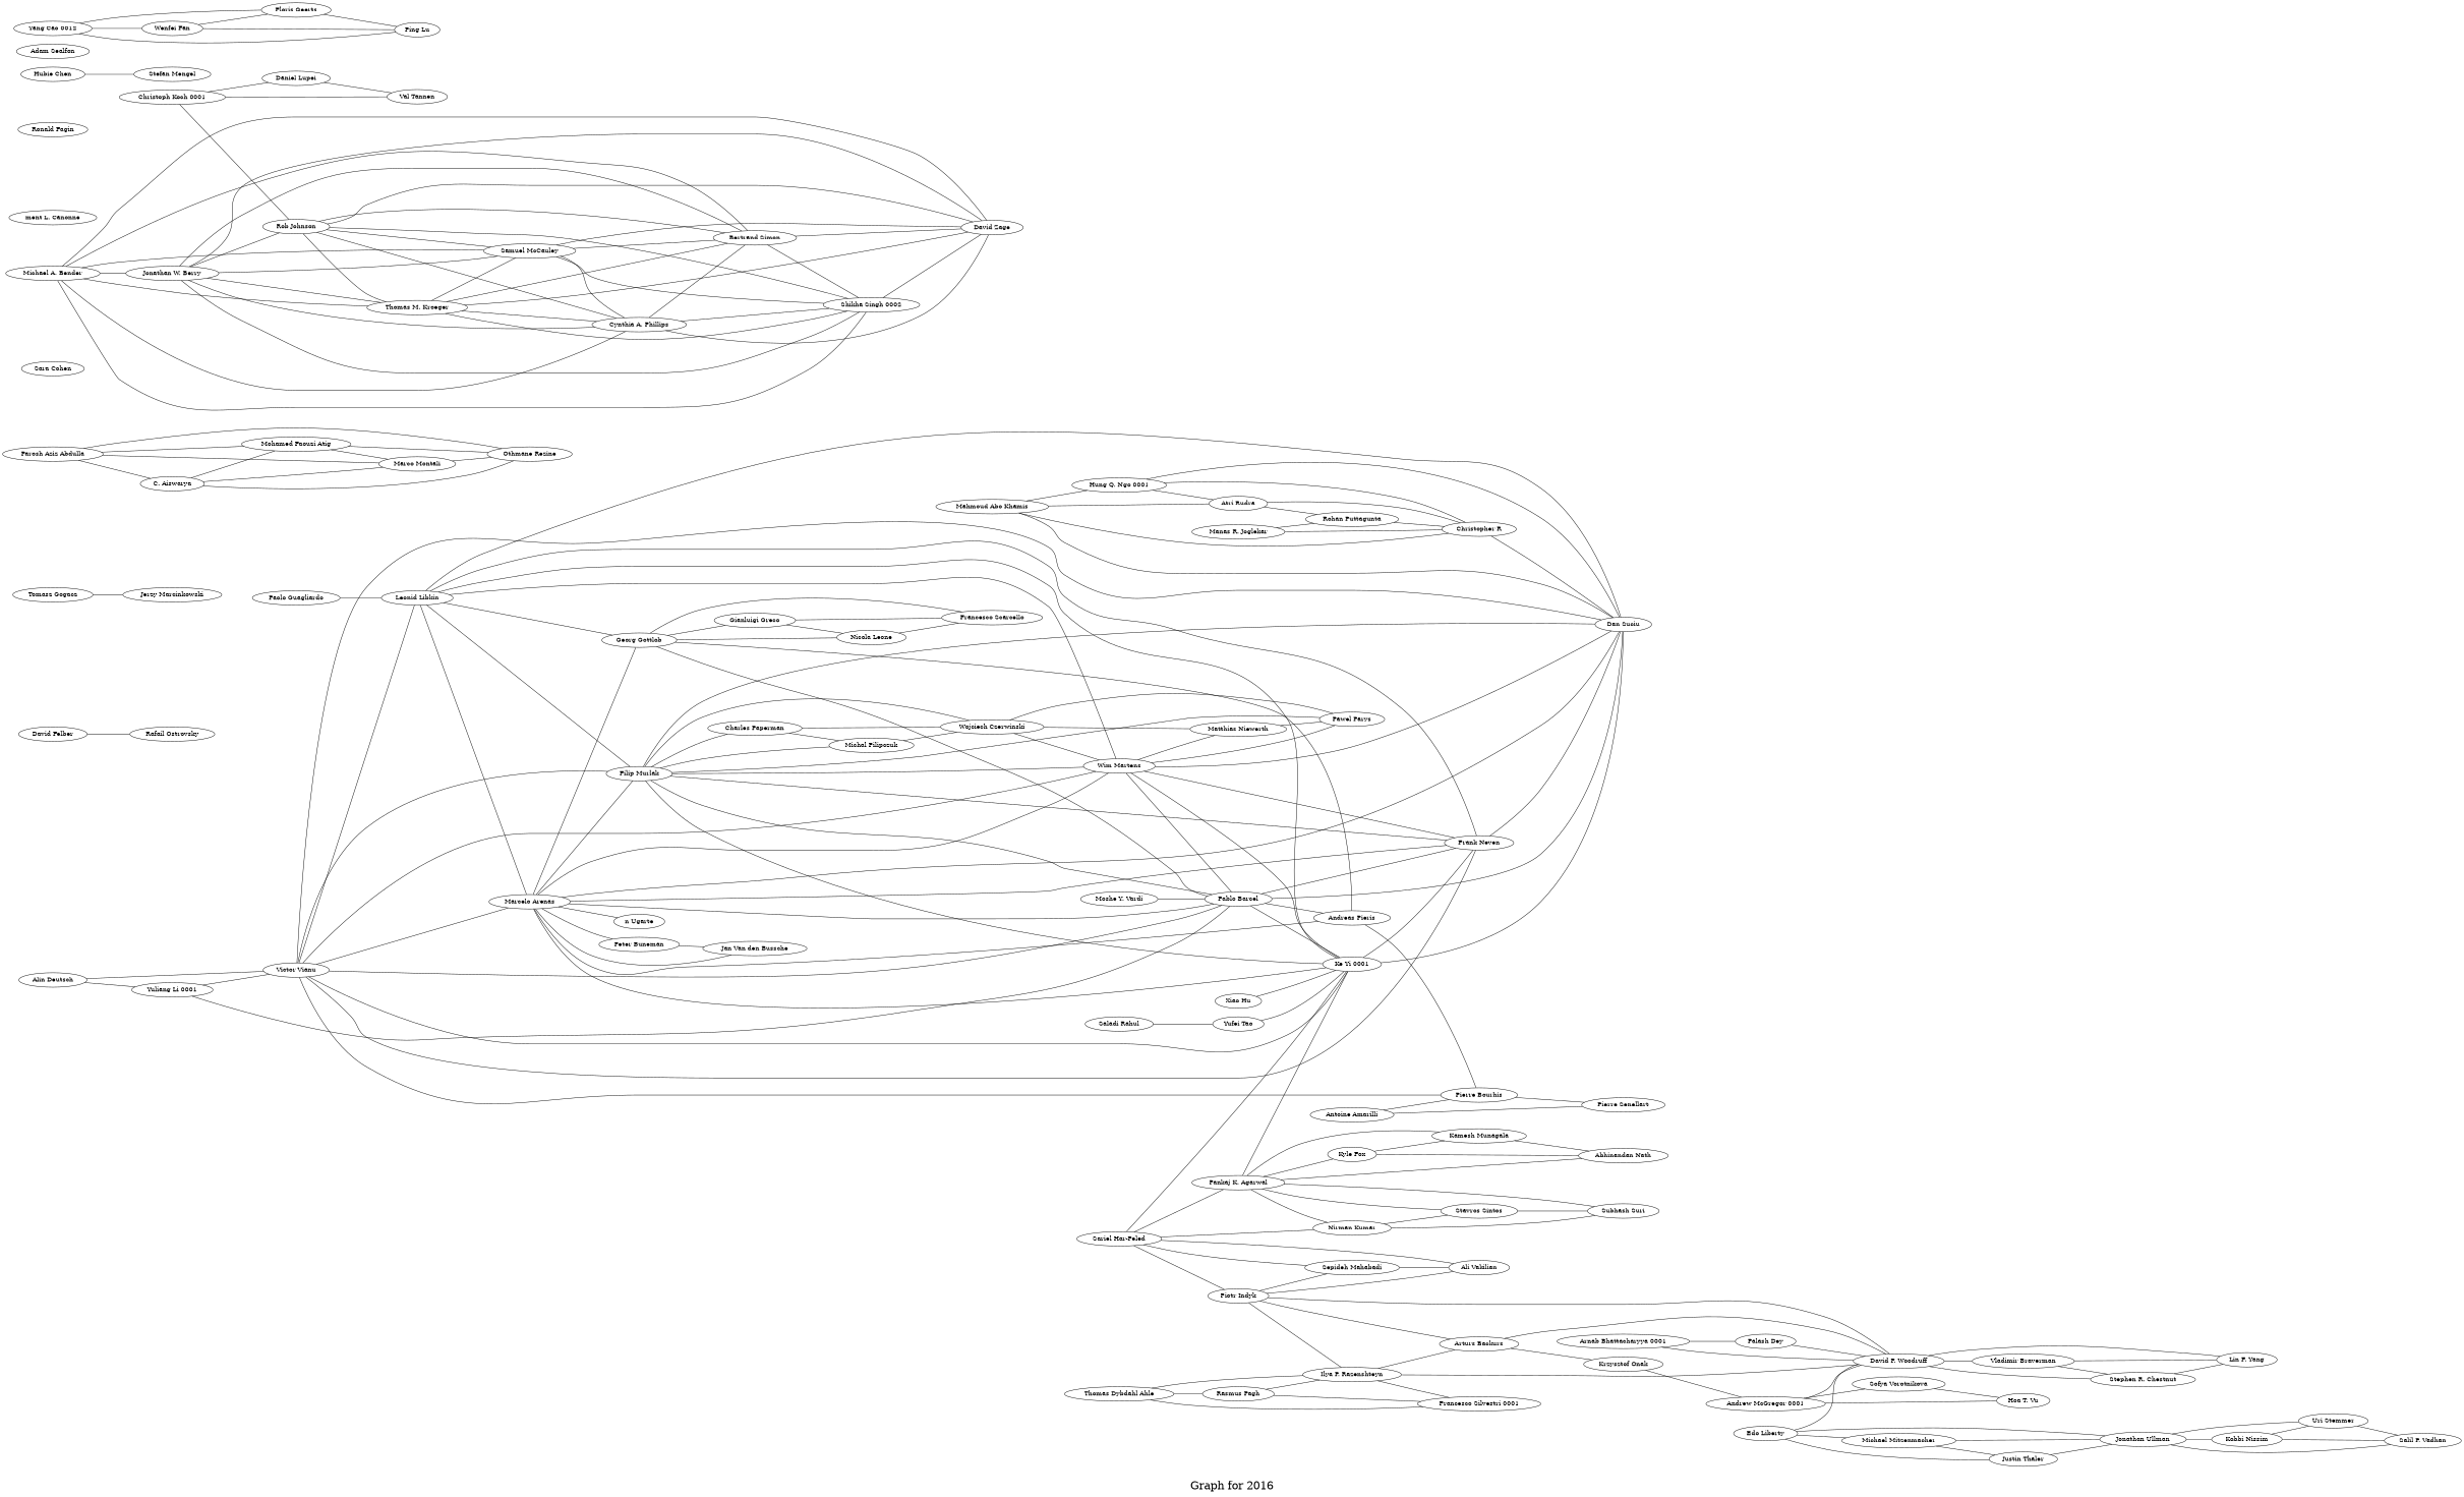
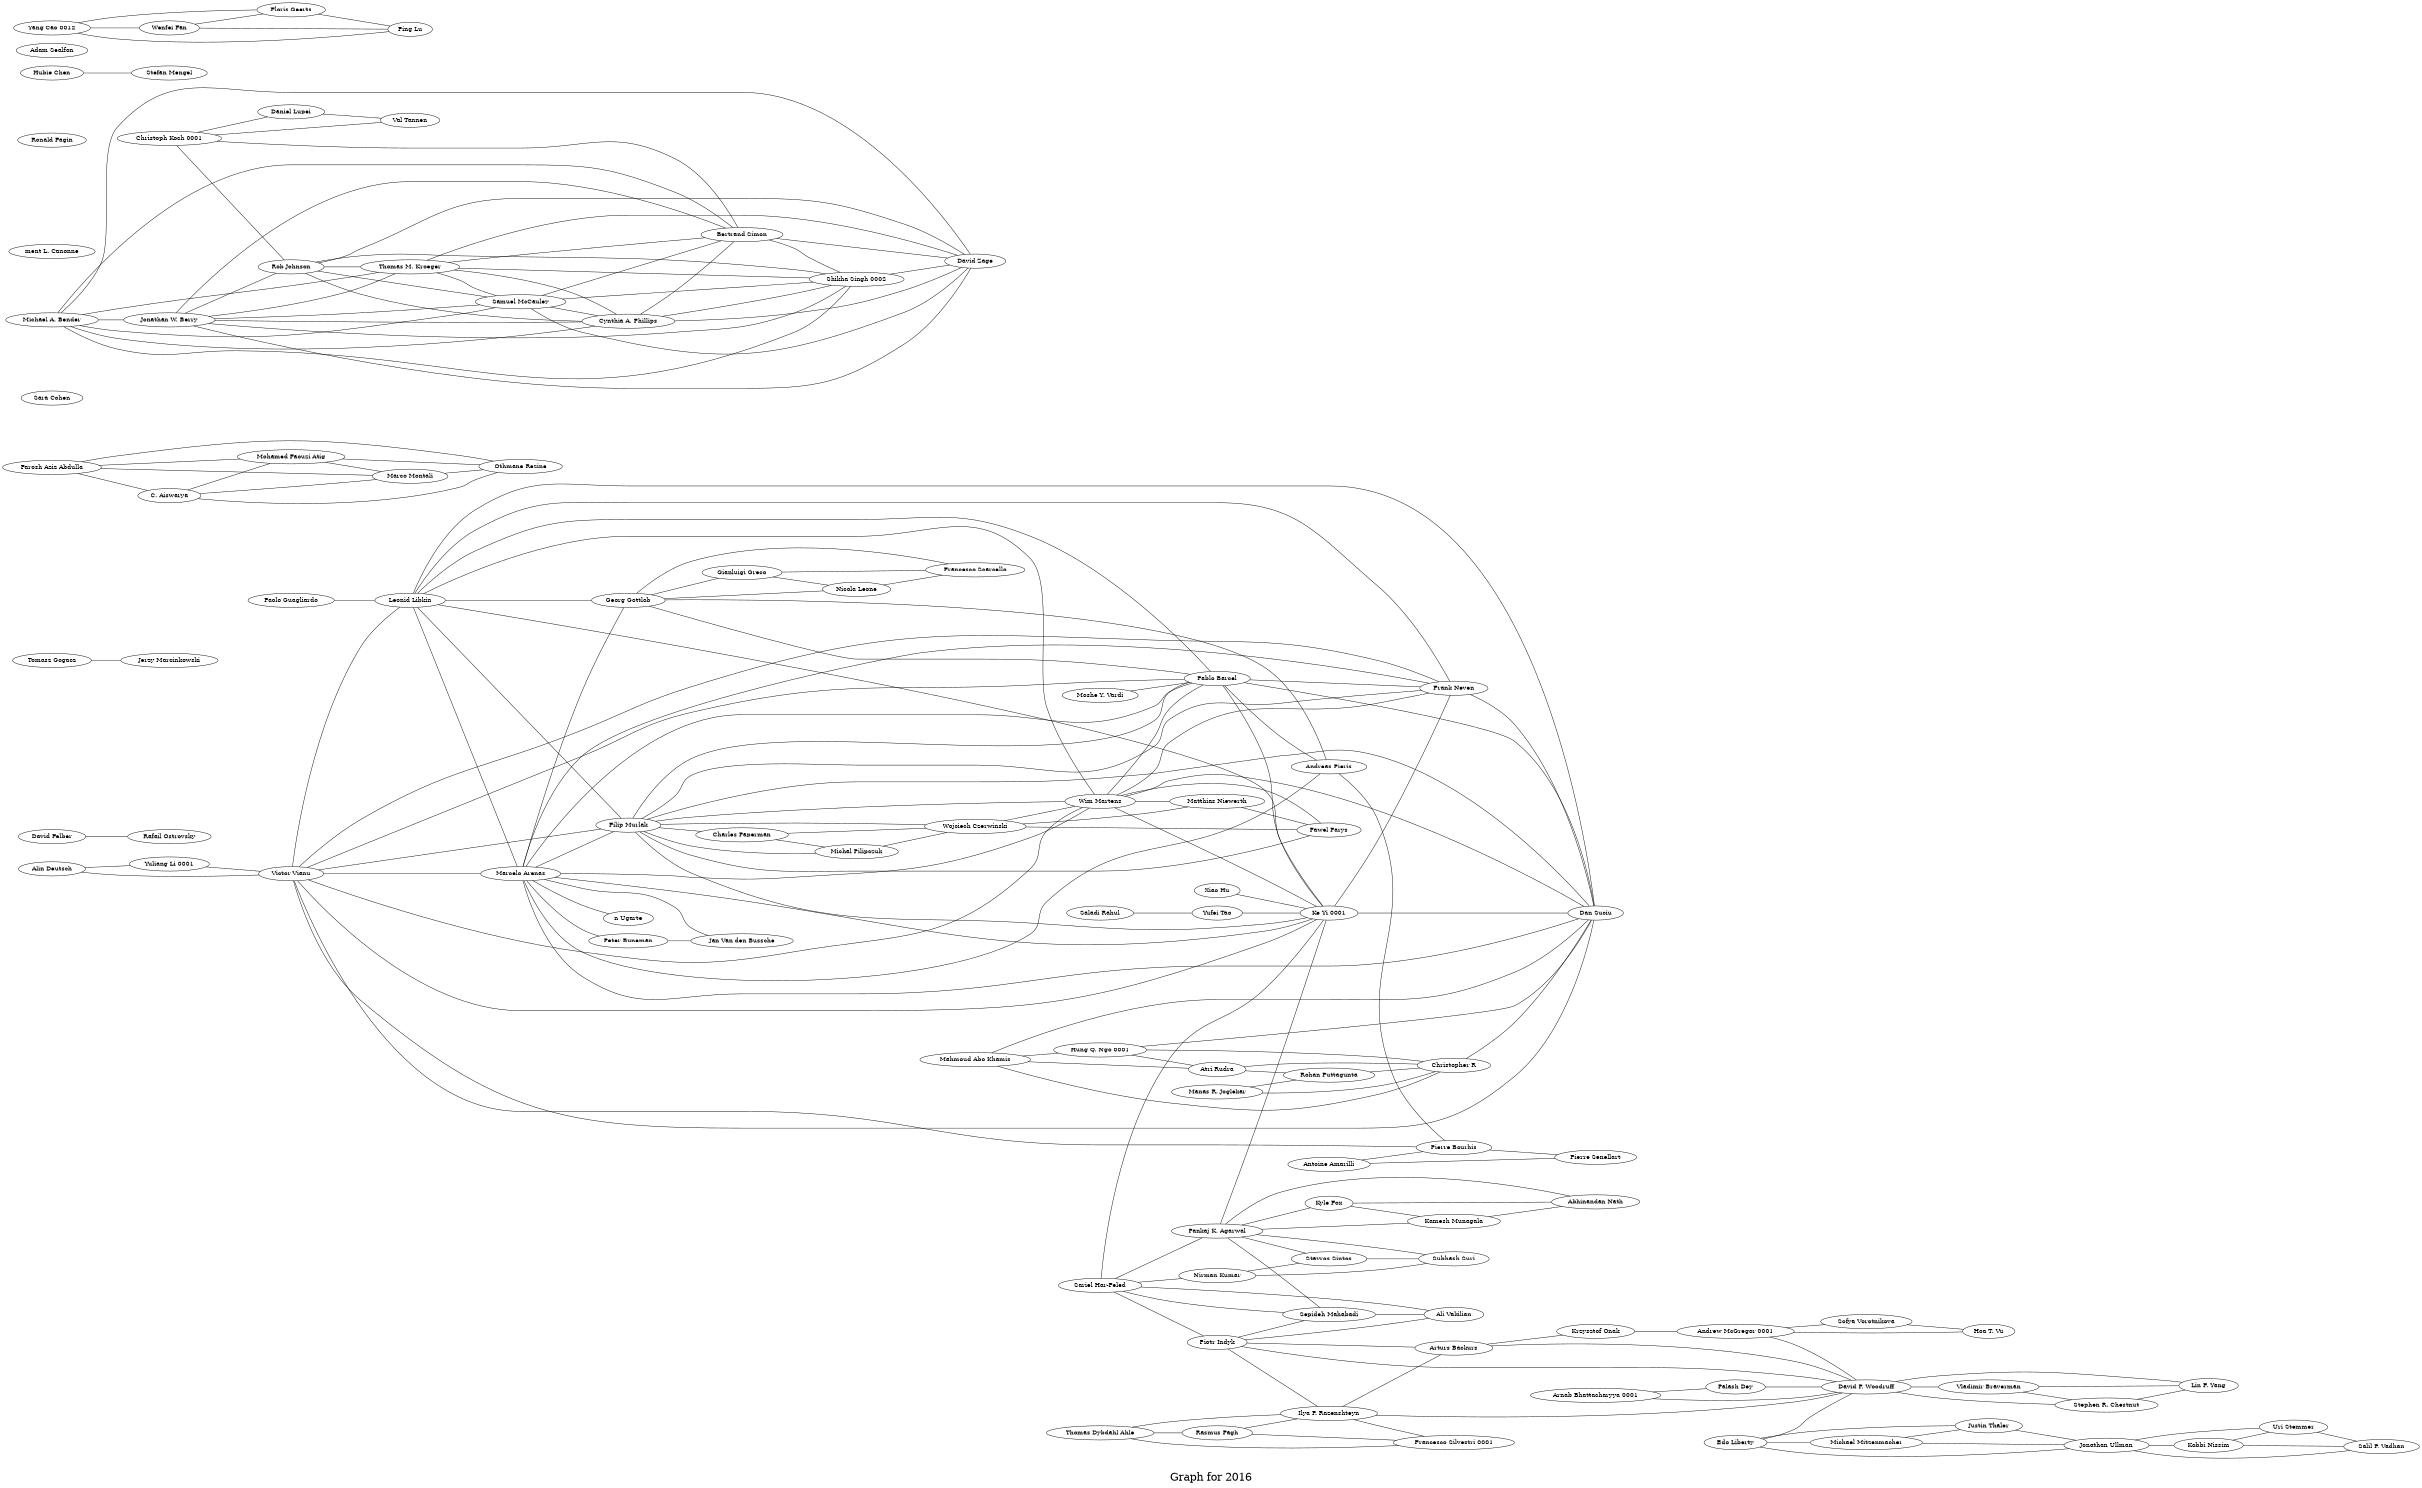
  graph {
    fontsize=24
    label="\nGraph for 2016\n"
    rankdir=LR
    splines=true
    node [shape=ellipse]
    n1 [height=0.3 label="Alin Deutsch" width=0.3]
    n2 [height=0.3 label="Yuliang Li 0001" width=0.3]
    n3 [height=0.3 label="Victor Vianu" width=0.3]
    n4 [height=0.3 label="Leonid Libkin" width=0.3]
    n5 [height=0.3 label="Marcelo Arenas" width=0.3]
    n6 [height=0.3 label="Filip Murlak" width=0.3]
    n7 [height=0.3 label="Wim Martens" width=0.3]
    n8 [height=0.3 label="Pablo Barcel" width=0.3]
    n9 [height=0.3 label="Ke Yi 0001" width=0.3]
    n10 [height=0.3 label="Pierre Bourhis" width=0.3]
    n11 [height=0.3 label="Frank Neven" width=0.3]
    n12 [height=0.3 label="Dan Suciu" width=0.3]
    n13 [height=0.3 label="Georg Gottlob" width=0.3]
    n14 [height=0.3 label="Peter Buneman" width=0.3]
    n15 [height=0.3 label="Jan Van den Bussche" width=0.3]
    n16 [height=0.3 label="n Ugarte" width=0.3]
    n17 [height=0.3 label="Andreas Pieris" width=0.3]
    n18 [height=0.3 label="Charles Paperman" width=0.3]
    n19 [height=0.3 label="Michal Pilipczuk" width=0.3]
    n20 [height=0.3 label="Wojciech Czerwinski" width=0.3]
    n21 [height=0.3 label="Pawel Parys" width=0.3]
    n22 [height=0.3 label="Matthias Niewerth" width=0.3]
    n23 [height=0.3 label="Pierre Senellart" width=0.3]
    n24 [height=0.3 label="Paolo Guagliardo" width=0.3]
    n25 [height=0.3 label="Gianluigi Greco" width=0.3]
    n26 [height=0.3 label="Nicola Leone" width=0.3]
    n27 [height=0.3 label="Francesco Scarcello" width=0.3]
    n28 [height=0.3 label="David Felber" width=0.3]
    n29 [height=0.3 label="Rafail Ostrovsky" width=0.3]
    n30 [height=0.3 label="Saladi Rahul" width=0.3]
    n31 [height=0.3 label="Yufei Tao" width=0.3]
    n32 [height=0.3 label="Tomasz Gogacz" width=0.3]
    n33 [height=0.3 label="Jerzy Marcinkowski" width=0.3]
    n34 [height=0.3 label="Parosh Aziz Abdulla" width=0.3]
    n35 [height=0.3 label="C. Aiswarya" width=0.3]
    n36 [height=0.3 label="Mohamed Faouzi Atig" width=0.3]
    n37 [height=0.3 label="Marco Montali" width=0.3]
    n38 [height=0.3 label="Othmane Rezine" width=0.3]
    n39 [height=0.3 label="Moshe Y. Vardi" width=0.3]
    n40 [height=0.3 label="Sara Cohen" width=0.3]
    n41 [height=0.3 label="Sariel Har-Peled" width=0.3]
    n42 [height=0.3 label="Piotr Indyk" width=0.3]
    n43 [height=0.3 label="Sepideh Mahabadi" width=0.3]
    n44 [height=0.3 label="Ali Vakilian" width=0.3]
    n45 [height=0.3 label="Pankaj K. Agarwal" width=0.3]
    n46 [height=0.3 label="Nirman Kumar" width=0.3]
    n47 [height=0.3 label="Ilya P. Razenshteyn" width=0.3]
    n48 [height=0.3 label="Arturs Backurs" width=0.3]
    n49 [height=0.3 label="David P. Woodruff" width=0.3]
    n50 [height=0.3 label="Kyle Fox" width=0.3]
    n51 [height=0.3 label="Kamesh Munagala" width=0.3]
    n52 [height=0.3 label="Abhinandan Nath" width=0.3]
    n53 [height=0.3 label="Stavros Sintos" width=0.3]
    n54 [height=0.3 label="Subhash Suri" width=0.3]
    n55 [height=0.3 label="Francesco Silvestri 0001" width=0.3]
    n56 [height=0.3 label="Krzysztof Onak" width=0.3]
    n57 [height=0.3 label="Vladimir Braverman" width=0.3]
    n58 [height=0.3 label="Stephen R. Chestnut" width=0.3]
    n59 [height=0.3 label="Lin F. Yang" width=0.3]
    n60 [height=0.3 label="Christoph Koch 0001" width=0.3]
    n61 [height=0.3 label="Daniel Lupei" width=0.3]
    n62 [height=0.3 label="Val Tannen" width=0.3]
    n63 [height=0.3 label="Rob Johnson" width=0.3]
    n64 [height=0.3 label="Mahmoud Abo Khamis" width=0.3]
    n65 [height=0.3 label="Hung Q. Ngo 0001" width=0.3]
    n66 [height=0.3 label="Atri Rudra" width=0.3]
    n67 [height=0.3 label="Christopher R" width=0.3]
    n68 [height=0.3 label="Rohan Puttagunta" width=0.3]
    n69 [height=0.3 label="Edo Liberty" width=0.3]
    n70 [height=0.3 label="Michael Mitzenmacher" width=0.3]
    n71 [height=0.3 label="Justin Thaler" width=0.3]
    n72 [height=0.3 label="Jonathan Ullman" width=0.3]
    n73 [height=0.3 label="Kobbi Nissim" width=0.3]
    n74 [height=0.3 label="Uri Stemmer" width=0.3]
    n75 [height=0.3 label="Salil P. Vadhan" width=0.3]
    n76 [height=0.3 label="ment L. Canonne" width=0.3]
    n77 [height=0.3 label="Ronald Fagin" width=0.3]
    n78 [height=0.3 label="Michael A. Bender" width=0.3]
    n79 [height=0.3 label="Jonathan W. Berry" width=0.3]
    n80 [height=0.3 label="Thomas M. Kroeger" width=0.3]
    n81 [height=0.3 label="Samuel McCauley" width=0.3]
    n82 [height=0.3 label="Cynthia A. Phillips" width=0.3]
    n83 [height=0.3 label="Bertrand Simon" width=0.3]
    n84 [height=0.3 label="Shikha Singh 0002" width=0.3]
    n85 [height=0.3 label="David Zage" width=0.3]
    n86 [height=0.3 label="Thomas Dybdahl Ahle" width=0.3]
    n87 [height=0.3 label="Rasmus Pagh" width=0.3]
    n88 [height=0.3 label="Andrew McGregor 0001" width=0.3]
    n89 [height=0.3 label="Sofya Vorotnikova" width=0.3]
    n90 [height=0.3 label="Hoa T. Vu" width=0.3]
    n91 [height=0.3 label="Hubie Chen" width=0.3]
    n92 [height=0.3 label="Stefan Mengel" width=0.3]
    n93 [height=0.3 label="Xiao Hu" width=0.3]
    n94 [height=0.3 label="Antoine Amarilli" width=0.3]
    n95 [height=0.3 label="Adam Sealfon" width=0.3]
    n96 [height=0.3 label="Manas R. Joglekar" width=0.3]
    n97 [height=0.3 label="Arnab Bhattacharyya 0001" width=0.3]
    n98 [height=0.3 label="Palash Dey" width=0.3]
    n99 [height=0.3 label="Yang Cao 0012" width=0.3]
    n100 [height=0.3 label="Wenfei Fan" width=0.3]
    n101 [height=0.3 label="Floris Geerts" width=0.3]
    n102 [height=0.3 label="Ping Lu" width=0.3]
    n1 -- n2
    n1 -- n3
    n2 -- n3
    n3 -- n4
    n3 -- n5
    n3 -- n6
    n3 -- n7
    n3 -- n8
    n3 -- n9
    n3 -- n10
    n3 -- n11
    n3 -- n12
    n4 -- n5
    n4 -- n6
    n4 -- n7
-   n2 -- n8
+   n4 -- n8
    n4 -- n9
    n4 -- n11
    n4 -- n12
    n4 -- n13
    n5 -- n6
    n5 -- n7
    n5 -- n8
    n5 -- n9
    n5 -- n11
    n5 -- n12
    n5 -- n13
    n5 -- n14
    n5 -- n15
    n5 -- n16
    n5 -- n17
    n6 -- n7
    n6 -- n8
    n6 -- n9
    n6 -- n11
    n6 -- n12
    n6 -- n18
    n6 -- n19
    n6 -- n20
    n6 -- n21
    n7 -- n8
    n7 -- n9
    n7 -- n11
    n7 -- n12
    n7 -- n21
    n7 -- n22
    n8 -- n9
    n8 -- n11
    n8 -- n12
    n8 -- n17
    n9 -- n11
    n9 -- n12
    n10 -- n23
    n11 -- n12
    n13 -- n8
    n13 -- n17
    n13 -- n25
    n13 -- n26
    n13 -- n27
    n14 -- n15
    n17 -- n10
    n18 -- n19
    n18 -- n20
    n19 -- n20
    n20 -- n7
    n20 -- n21
    n20 -- n22
    n22 -- n21
    n24 -- n4
    n25 -- n26
    n25 -- n27
    n26 -- n27
    n28 -- n29
    n30 -- n31
    n31 -- n9
    n32 -- n33
    n34 -- n35
    n34 -- n36
    n34 -- n37
    n34 -- n38
    n35 -- n36
    n35 -- n37
    n35 -- n38
    n36 -- n37
    n36 -- n38
    n37 -- n38
    n39 -- n8
    n41 -- n9
    n41 -- n42
    n41 -- n43
    n41 -- n44
    n41 -- n45
    n41 -- n46
    n42 -- n43
    n42 -- n44
    n42 -- n47
    n42 -- n48
    n42 -- n49
    n43 -- n44
    n45 -- n9
-   n45 -- n46
+   n45 -- n43
    n45 -- n50
    n45 -- n51
    n45 -- n52
    n45 -- n53
    n45 -- n54
    n46 -- n53
    n46 -- n54
    n47 -- n48
    n47 -- n49
    n47 -- n55
    n48 -- n49
    n48 -- n56
    n49 -- n57
    n49 -- n58
    n49 -- n59
    n50 -- n51
    n50 -- n52
    n51 -- n52
    n53 -- n54
    n56 -- n88
    n57 -- n58
    n57 -- n59
    n58 -- n59
    n60 -- n61
    n60 -- n62
    n60 -- n63
    n61 -- n62
    n63 -- n80
    n63 -- n81
    n63 -- n82
-   n63 -- n83
+   n60 -- n83
    n63 -- n84
    n63 -- n85
    n64 -- n12
    n64 -- n65
    n64 -- n66
    n64 -- n67
    n65 -- n12
    n65 -- n66
    n65 -- n67
    n66 -- n67
    n66 -- n68
    n67 -- n12
    n68 -- n67
    n69 -- n49
    n69 -- n70
    n69 -- n71
    n69 -- n72
    n70 -- n71
    n70 -- n72
    n71 -- n72
    n72 -- n73
    n72 -- n74
    n72 -- n75
    n73 -- n74
    n73 -- n75
    n74 -- n75
    n78 -- n79
    n78 -- n80
    n78 -- n81
    n78 -- n82
    n78 -- n83
    n78 -- n84
    n78 -- n85
    n79 -- n63
    n79 -- n80
    n79 -- n81
    n79 -- n82
    n79 -- n83
    n79 -- n84
    n79 -- n85
    n80 -- n81
    n80 -- n82
    n80 -- n83
    n80 -- n84
    n80 -- n85
    n81 -- n82
    n81 -- n83
    n81 -- n84
    n81 -- n85
    n82 -- n83
    n82 -- n84
    n82 -- n85
    n83 -- n84
    n83 -- n85
    n84 -- n85
    n86 -- n47
    n86 -- n55
    n86 -- n87
    n87 -- n47
    n87 -- n55
    n88 -- n49
    n88 -- n89
    n88 -- n90
    n89 -- n90
    n91 -- n92
    n93 -- n9
    n94 -- n10
    n94 -- n23
    n96 -- n67
    n96 -- n68
    n97 -- n49
    n97 -- n98
    n98 -- n49
    n99 -- n100
    n99 -- n101
    n99 -- n102
    n100 -- n101
    n100 -- n102
    n101 -- n102
  }
